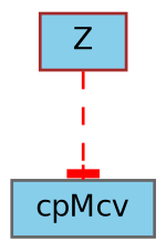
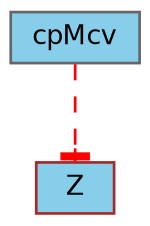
  digraph {
    rankdir=TB
    node [fillcolor=skyblue fontname=Helvetica fontsize=10 shape=record style=filled]
    n1 [color=brown fontcolor=black height=0.2 label=Z width=0.4]
    n2 [color=gray40 height=0.2 label=cpMcv width=0.4]
-   n1 -> n2 [color=red fontname=Helvetica fontsize=10 labelfontname=Helvetica labelfontsize=10 style=dashed arrowhead=tee]
+   n2 -> n1 [color=red fontname=Helvetica fontsize=10 labelfontname=Helvetica labelfontsize=10 style=dashed arrowhead=tee]
  }
